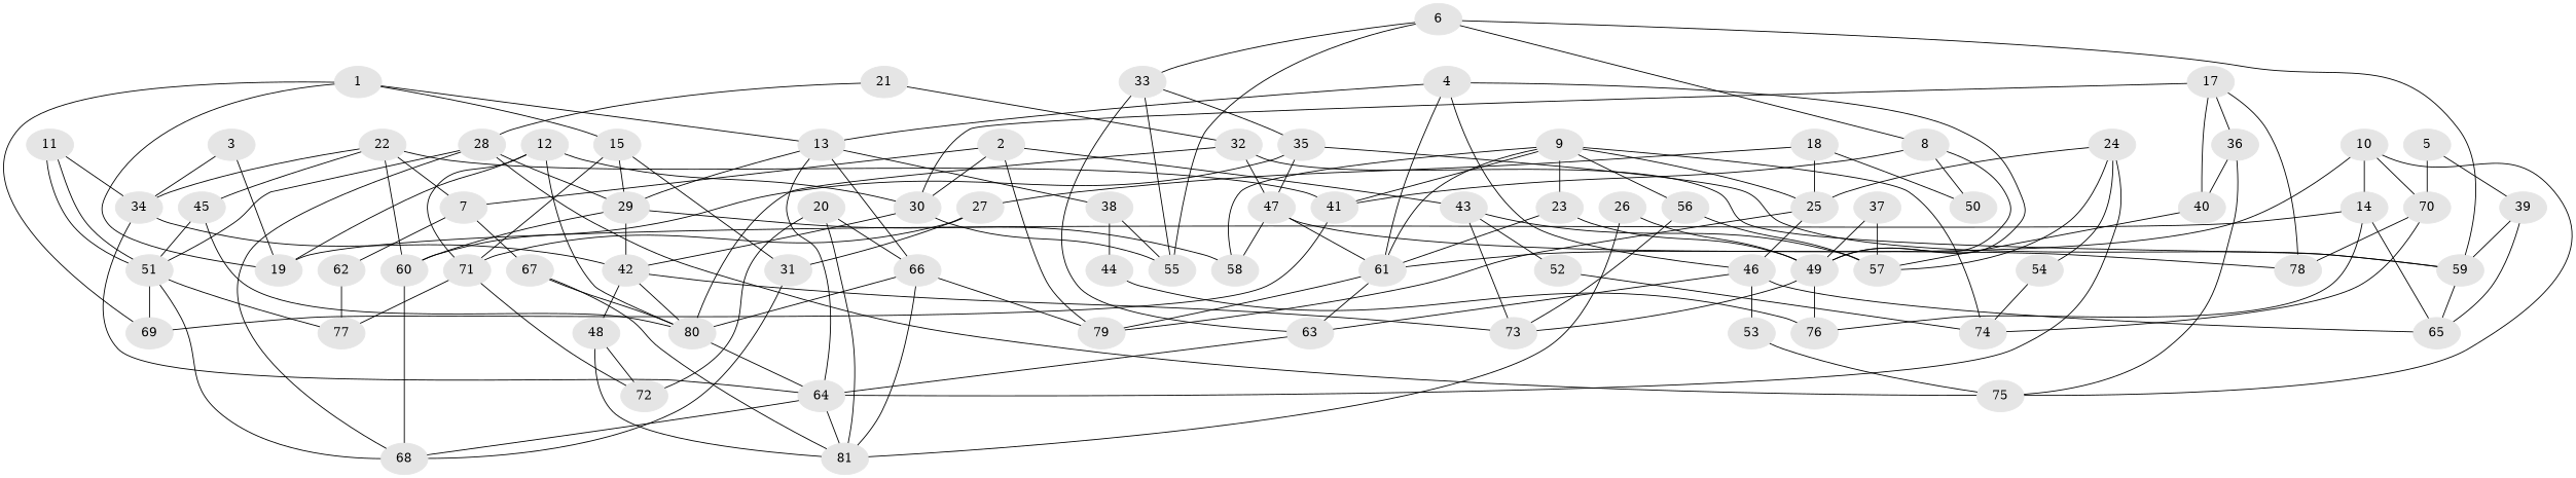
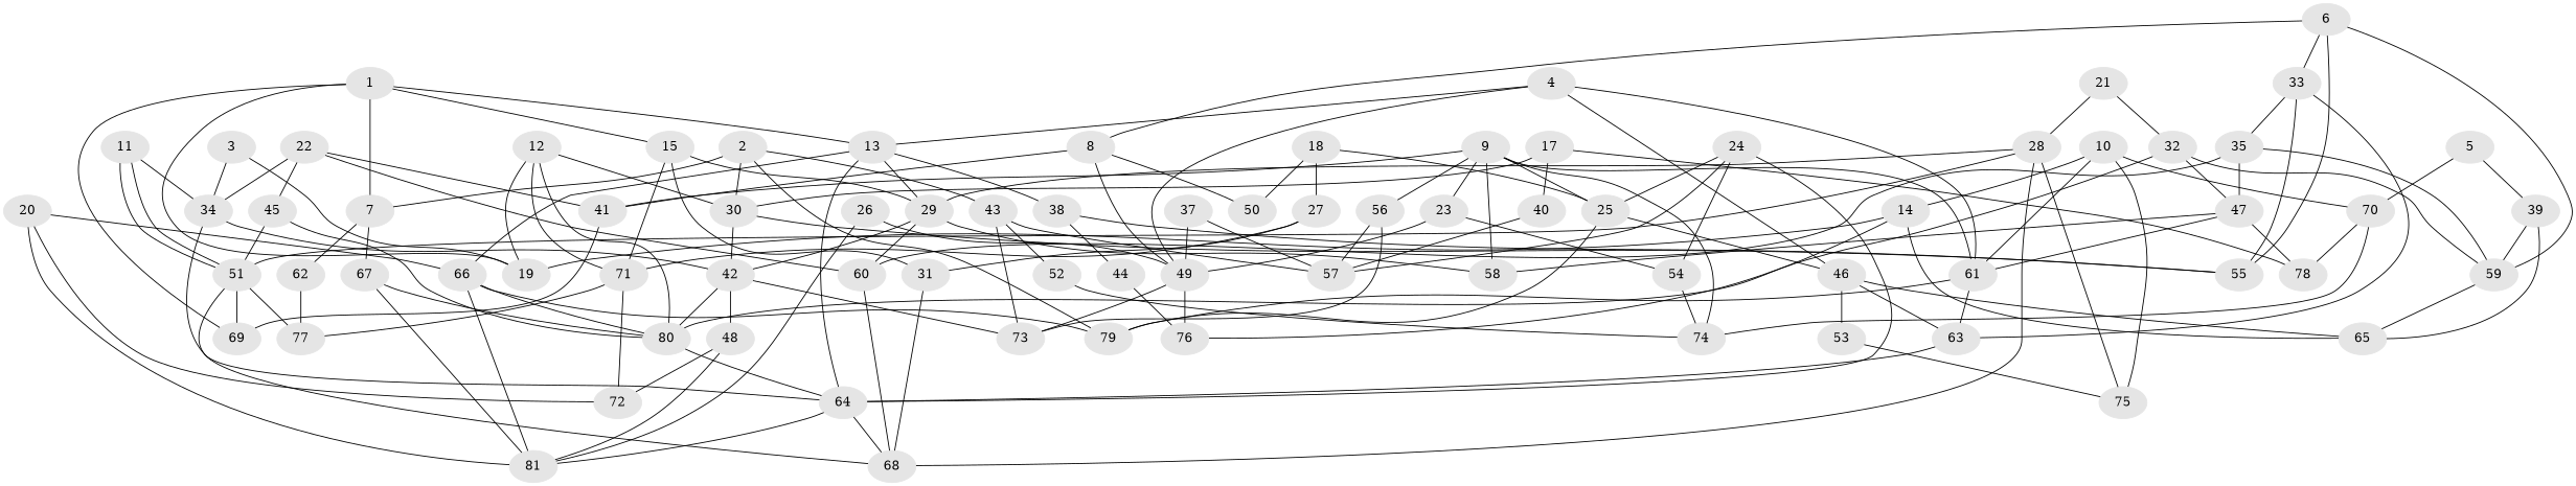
  graph {
    node [color=gray90 style=filled]
    1
    7
    13
    15
    19
    69
    62
    67
    29
    38
    64
    66
    71
    31
    2
    30
    43
    79
    55
    42
    57
    73
    52
    3
    34
    4
    46
    49
    61
    65
    63
    53
    76
    5
    39
    70
    59
    74
    78
    6
    8
    33
    41
    50
    35
    77
    80
    81
    9
    23
    25
    56
    58
    54
    10
    14
    75
    11
    51
    68
    12
    72
    60
    44
    17
-   36
    40
    18
    27
    20
    21
    28
    32
    47
    22
    45
    24
    26
    48
    37
-   22 -- 7
+   1 -- 7
    1 -- 13
    1 -- 15
    1 -- 19
    1 -- 69
    7 -- 62
    7 -- 67
    13 -- 29
    13 -- 38
    13 -- 64
    13 -- 66
    15 -- 29
    15 -- 71
    15 -- 31
    62 -- 77
    67 -- 80
    67 -- 81
    29 -- 42
    29 -- 58
    29 -- 60
    38 -- 55
    38 -- 44
    64 -- 81
    64 -- 68
    66 -- 79
    66 -- 80
    66 -- 81
    71 -- 77
    71 -- 72
    31 -- 68
    2 -- 7
    2 -- 30
    2 -- 43
    2 -- 79
    30 -- 55
    30 -- 42
    43 -- 57
    43 -- 73
    43 -- 52
    42 -- 73
    42 -- 80
    42 -- 48
    52 -- 74
    3 -- 19
    3 -- 34
    34 -- 64
    34 -- 42
    4 -- 13
    4 -- 46
    4 -- 49
    4 -- 61
    46 -- 65
    46 -- 63
    46 -- 53
    49 -- 73
    49 -- 76
    61 -- 79
    61 -- 63
    63 -- 64
    53 -- 75
    5 -- 39
    5 -- 70
    39 -- 65
    39 -- 59
    70 -- 74
    70 -- 78
    59 -- 65
    6 -- 55
    6 -- 59
    6 -- 8
    6 -- 33
    8 -- 49
    8 -- 41
    8 -- 50
    33 -- 55
    33 -- 63
    33 -- 35
    41 -- 69
    35 -- 59
    35 -- 60
    35 -- 47
    80 -- 64
    9 -- 61
    9 -- 74
    9 -- 41
    9 -- 23
    9 -- 25
    9 -- 56
    9 -- 58
    23 -- 49
-   23 -- 61
+   23 -- 54
    25 -- 79
    25 -- 46
    56 -- 57
    56 -- 73
    54 -- 74
    10 -- 61
    10 -- 70
    10 -- 14
    10 -- 75
    14 -- 19
    14 -- 65
    14 -- 76
    11 -- 34
    11 -- 51
    11 -- 51
    51 -- 69
    51 -- 77
    51 -- 68
    12 -- 19
    12 -- 71
    12 -- 30
    12 -- 80
    60 -- 68
    44 -- 76
    17 -- 30
    17 -- 78
-   17 -- 36
    17 -- 40
-   36 -- 75
-   36 -- 40
    40 -- 57
    18 -- 50
    18 -- 25
    18 -- 27
    27 -- 71
    27 -- 31
    20 -- 66
    20 -- 81
    20 -- 72
    21 -- 28
    21 -- 32
    28 -- 29
    28 -- 75
    28 -- 51
    28 -- 68
    32 -- 59
    32 -- 80
    32 -- 47
    47 -- 61
    47 -- 78
    47 -- 58
    22 -- 34
    22 -- 41
    22 -- 60
    22 -- 45
    45 -- 80
    45 -- 51
    24 -- 64
    24 -- 57
    24 -- 25
    24 -- 54
    26 -- 49
    26 -- 81
    48 -- 81
    48 -- 72
    37 -- 57
    37 -- 49
  }
